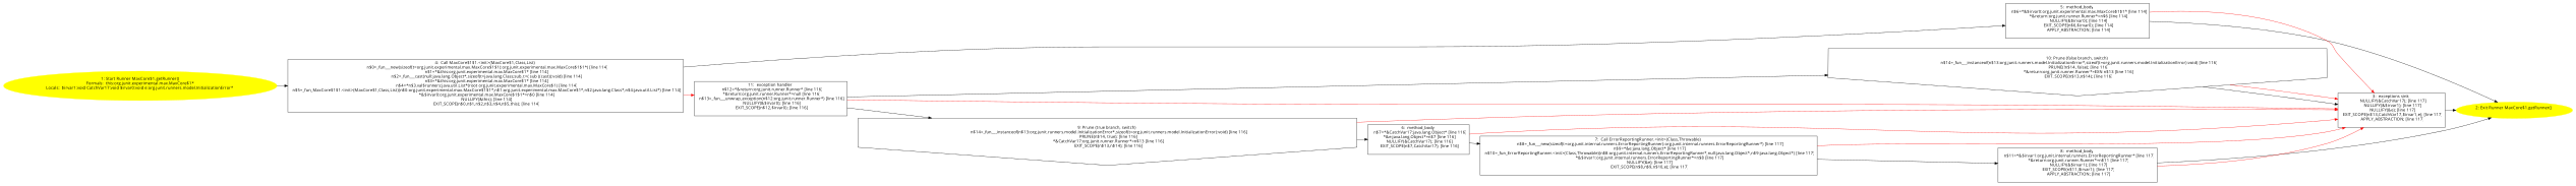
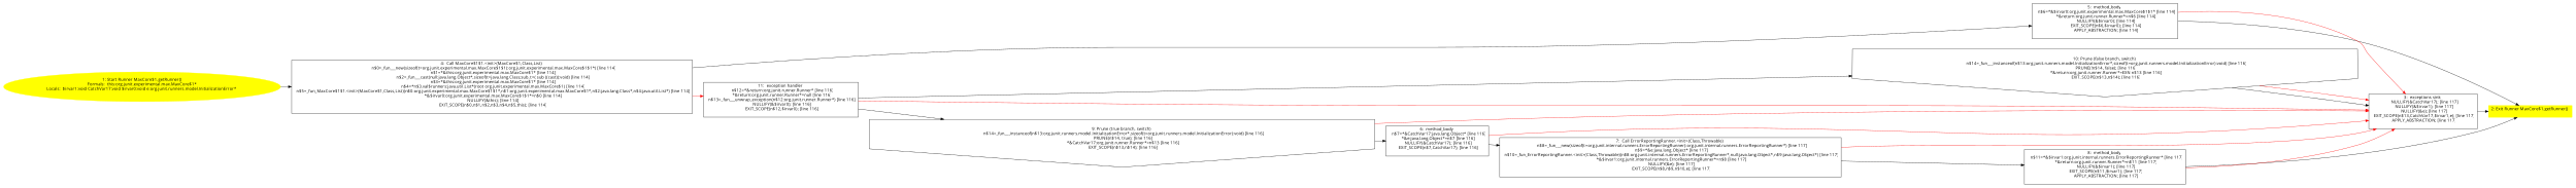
  digraph {
    rankdir=LR
    fontname="Open Sans"
    node [fontname="Open Sans" shape=box]
    edge [fontname="Open Sans"]
    n1 [color=yellow label="1: Start Runner MaxCore$1.getRunner()\nFormals:  this:org.junit.experimental.max.MaxCore$1*\nLocals:  $irvar1:void CatchVar17:void $irvar0:void e:org.junit.runners.model.InitializationError* \n  " style=filled shape=""]
    n2 [label="4:  Call MaxCore$1$1.<init>(MaxCore$1,Class,List) \n   n$0=_fun___new(sizeof(t=org.junit.experimental.max.MaxCore$1$1):org.junit.experimental.max.MaxCore$1$1*) [line 114]\n  n$1=*&this:org.junit.experimental.max.MaxCore$1* [line 114]\n  n$2=_fun___cast(null:java.lang.Object*,sizeof(t=java.lang.Class;sub_t=( sub )(cast)):void) [line 114]\n  n$3=*&this:org.junit.experimental.max.MaxCore$1* [line 114]\n  n$4=*n$3.val$runners:java.util.List*(root org.junit.experimental.max.MaxCore$1) [line 114]\n  n$5=_fun_MaxCore$1$1.<init>(MaxCore$1,Class,List)(n$0:org.junit.experimental.max.MaxCore$1$1*,n$1:org.junit.experimental.max.MaxCore$1*,n$2:java.lang.Class*,n$4:java.util.List*) [line 114]\n  *&$irvar0:org.junit.experimental.max.MaxCore$1$1*=n$0 [line 114]\n  NULLIFY(&this); [line 114]\n  EXIT_SCOPE(n$0,n$1,n$2,n$3,n$4,n$5,this); [line 114]\n "]
    n3 [label="5:  method_body \n   n$6=*&$irvar0:org.junit.experimental.max.MaxCore$1$1* [line 114]\n  *&return:org.junit.runner.Runner*=n$6 [line 114]\n  NULLIFY(&$irvar0); [line 114]\n  EXIT_SCOPE(n$6,$irvar0); [line 114]\n  APPLY_ABSTRACTION; [line 114]\n "]
    n4 [label="11:  exception handler \n   n$12=*&return:org.junit.runner.Runner* [line 116]\n  *&return:org.junit.runner.Runner*=null [line 116]\n  n$13=_fun___unwrap_exception(n$12:org.junit.runner.Runner*) [line 116]\n  NULLIFY(&$irvar0); [line 116]\n  EXIT_SCOPE(n$12,$irvar0); [line 116]\n "]
-   n5 [color=yellow label="2: Exit Runner MaxCore$1.getRunner() \n  " style=filled shape=""]
+   n5 [color=yellow label="2: Exit Runner MaxCore$1.getRunner() \n  " style=filled]
    n6 [label="3:  exceptions sink \n   NULLIFY(&CatchVar17); [line 117]\n  NULLIFY(&$irvar1); [line 117]\n  NULLIFY(&e); [line 117]\n  EXIT_SCOPE(n$13,CatchVar17,$irvar1,e); [line 117]\n  APPLY_ABSTRACTION; [line 117]\n "]
    n7 [label="9: Prune (true branch, switch) \n   n$14=_fun___instanceof(n$13:org.junit.runners.model.InitializationError*,sizeof(t=org.junit.runners.model.InitializationError):void) [line 116]\n  PRUNE(n$14, true); [line 116]\n  *&CatchVar17:org.junit.runner.Runner*=n$13 [line 116]\n  EXIT_SCOPE(n$13,n$14); [line 116]\n " shape=invhouse]
    n8 [label="10: Prune (false branch, switch) \n   n$14=_fun___instanceof(n$13:org.junit.runners.model.InitializationError*,sizeof(t=org.junit.runners.model.InitializationError):void) [line 116]\n  PRUNE(!n$14, false); [line 116]\n  *&return:org.junit.runner.Runner*=EXN n$13 [line 116]\n  EXIT_SCOPE(n$13,n$14); [line 116]\n " shape=invhouse]
    n9 [label="6:  method_body \n   n$7=*&CatchVar17:java.lang.Object* [line 116]\n  *&e:java.lang.Object*=n$7 [line 116]\n  NULLIFY(&CatchVar17); [line 116]\n  EXIT_SCOPE(n$7,CatchVar17); [line 116]\n "]
    n10 [label="7:  Call ErrorReportingRunner.<init>(Class,Throwable) \n   n$8=_fun___new(sizeof(t=org.junit.internal.runners.ErrorReportingRunner):org.junit.internal.runners.ErrorReportingRunner*) [line 117]\n  n$9=*&e:java.lang.Object* [line 117]\n  n$10=_fun_ErrorReportingRunner.<init>(Class,Throwable)(n$8:org.junit.internal.runners.ErrorReportingRunner*,null:java.lang.Object*,n$9:java.lang.Object*) [line 117]\n  *&$irvar1:org.junit.internal.runners.ErrorReportingRunner*=n$8 [line 117]\n  NULLIFY(&e); [line 117]\n  EXIT_SCOPE(n$8,n$9,n$10,e); [line 117]\n "]
    n11 [label="8:  method_body \n   n$11=*&$irvar1:org.junit.internal.runners.ErrorReportingRunner* [line 117]\n  *&return:org.junit.runner.Runner*=n$11 [line 117]\n  NULLIFY(&$irvar1); [line 117]\n  EXIT_SCOPE(n$11,$irvar1); [line 117]\n  APPLY_ABSTRACTION; [line 117]\n "]
    n1 -> n2
    n2 -> n3
    n2 -> n4 [color=red]
    n3 -> n5
    n3 -> n6 [color=red]
    n4 -> n6 [color=red]
    n4 -> n7
    n4 -> n8
    n6 -> n5
    n7 -> n6 [color=red]
    n7 -> n9
    n8 -> n6
    n8 -> n6 [color=red]
    n9 -> n6 [color=red]
    n9 -> n10
    n10 -> n6 [color=red]
    n10 -> n11
    n11 -> n5
    n11 -> n6 [color=red]
  }
